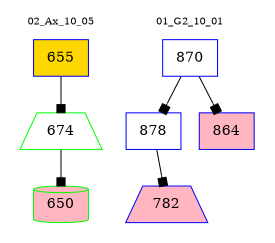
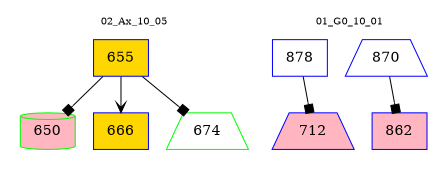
  digraph {
    node [color=blue fillcolor=lightpink shape=box style=filled]
    edge [arrowhead=box color=black]
    n1 [fillcolor=gold label=655]
    n2 [color=green label=650 shape=cylinder]
+   n3 [fillcolor=gold label=666]
    n4 [color=green fillcolor=white label=674 shape=trapezium]
-   n5 [fillcolor=white label=870]
+   n5 [fillcolor=white label=870 shape=trapezium]
    n6 [fillcolor=white label=878]
-   n7 [label=864]
-   n8 [label=782 shape=trapezium]
+   n7 [label=862]
+   n8 [label=712 shape=trapezium]
    subgraph cluster_1 {
      color=white
      fontsize=10
      label="02_Ax_10_05"
      n1
      n2
+     n3
      n4
    }
    subgraph cluster_2 {
      color=white
      fontsize=10
-     label="01_G2_10_01"
+     label="01_G0_10_01"
      n5
      n6
      n7
      n8
    }
-   n4 -> n2
+   n1 -> n2
+   n1 -> n3 [arrowhead=vee]
    n1 -> n4
-   n5 -> n6
    n5 -> n7
    n6 -> n8
  }
